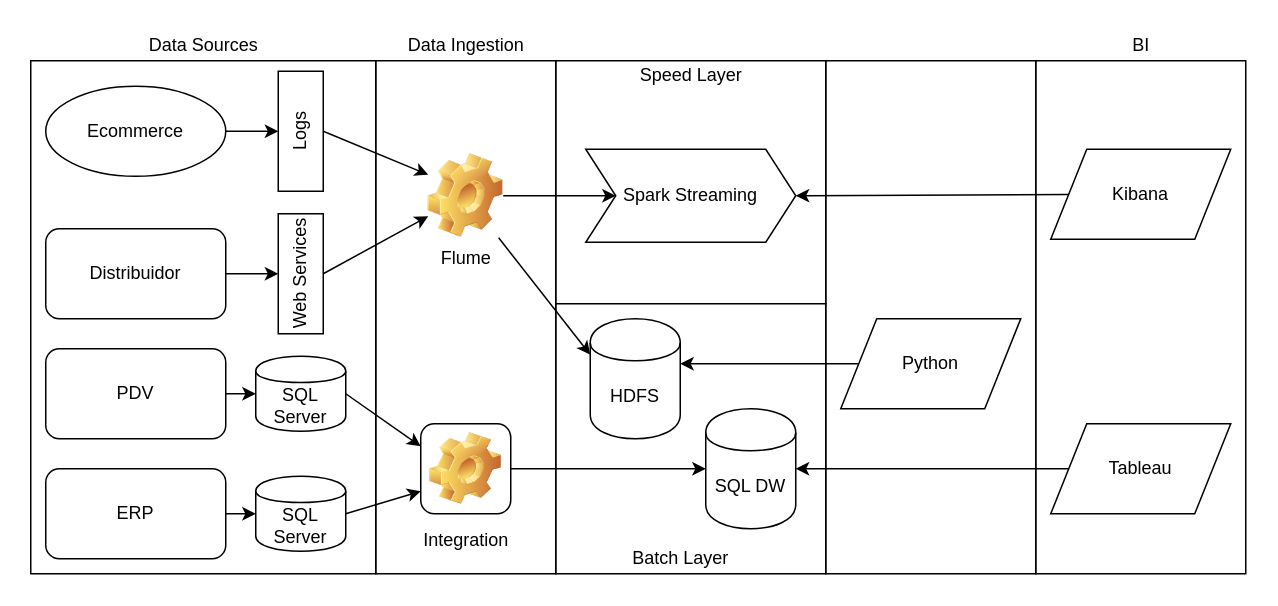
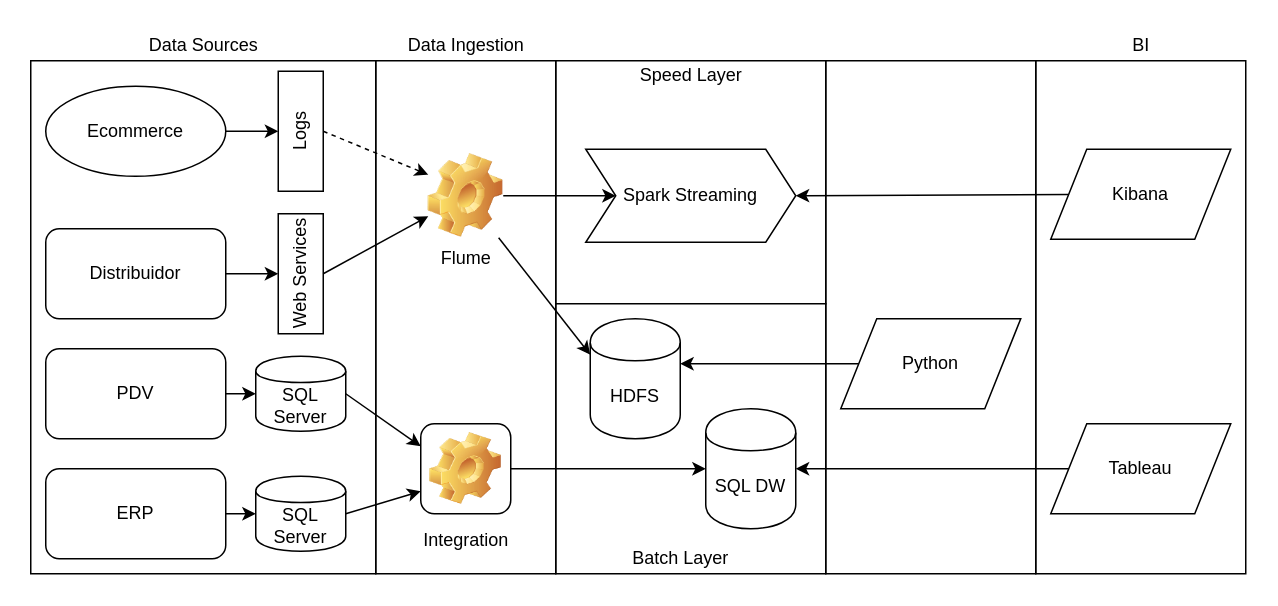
  <mxCell id="0" />
  <mxCell id="1" parent="0" />
  <mxCell id="2" value="" style="rounded=0;whiteSpace=wrap;html=1;" vertex="1" parent="1"><mxGeometry x="690" y="40" width="140" height="342" as="geometry" /></mxCell>
  <mxCell id="3" value="" style="rounded=0;whiteSpace=wrap;html=1;" vertex="1" parent="1"><mxGeometry x="550" y="40" width="140" height="342" as="geometry" /></mxCell>
  <mxCell id="4" value="" style="rounded=0;whiteSpace=wrap;html=1;" vertex="1" parent="1"><mxGeometry x="370" y="40" width="180" height="162" as="geometry" /></mxCell>
  <mxCell id="5" value="" style="rounded=0;whiteSpace=wrap;html=1;" vertex="1" parent="1"><mxGeometry x="370" y="202" width="180" height="180" as="geometry" /></mxCell>
  <mxCell id="6" value="" style="rounded=0;whiteSpace=wrap;html=1;" vertex="1" parent="1"><mxGeometry x="250" y="40" width="120" height="342" as="geometry" /></mxCell>
  <mxCell id="7" value="" style="rounded=0;whiteSpace=wrap;html=1;" vertex="1" parent="1"><mxGeometry x="20" y="40" width="230" height="342" as="geometry" /></mxCell>
  <mxCell id="8" value="Integration" style="icon;html=1;image=img/clipart/Gear_128x128.png" vertex="1" parent="1"><mxGeometry x="280" y="282" width="60" height="60" as="geometry" /></mxCell>
  <mxCell id="9" value="Ecommerce" style="ellipse;whiteSpace=wrap;html=1;" vertex="1" parent="1"><mxGeometry x="30" y="57" width="120" height="60" as="geometry" /></mxCell>
  <mxCell id="10" value="Distribuidor" style="rounded=1;whiteSpace=wrap;html=1;" vertex="1" parent="1"><mxGeometry x="30" y="152" width="120" height="60" as="geometry" /></mxCell>
  <mxCell id="11" value="PDV" style="rounded=1;whiteSpace=wrap;html=1;" vertex="1" parent="1"><mxGeometry x="30" y="232" width="120" height="60" as="geometry" /></mxCell>
  <mxCell id="12" value="ERP" style="rounded=1;whiteSpace=wrap;html=1;" vertex="1" parent="1"><mxGeometry x="30" y="312" width="120" height="60" as="geometry" /></mxCell>
  <mxCell id="13" value="SQL Server" style="shape=cylinder;whiteSpace=wrap;html=1;boundedLbl=1;backgroundOutline=1;" vertex="1" parent="1"><mxGeometry x="170" y="317" width="60" height="50" as="geometry" /></mxCell>
  <mxCell id="14" value="SQL Server" style="shape=cylinder;whiteSpace=wrap;html=1;boundedLbl=1;backgroundOutline=1;" vertex="1" parent="1"><mxGeometry x="170" y="237" width="60" height="50" as="geometry" /></mxCell>
  <mxCell id="15" value="Web Services" style="rounded=0;whiteSpace=wrap;html=1;rotation=-90;" vertex="1" parent="1"><mxGeometry x="160" y="167" width="80" height="30" as="geometry" /></mxCell>
  <mxCell id="16" value="Logs" style="rounded=0;whiteSpace=wrap;html=1;rotation=-90;" vertex="1" parent="1"><mxGeometry x="160" y="72" width="80" height="30" as="geometry" /></mxCell>
  <mxCell id="17" value="" style="endArrow=classic;html=1;exitX=1;exitY=0.5;exitDx=0;exitDy=0;entryX=0;entryY=0.25;entryDx=0;entryDy=0;" edge="1" parent="1" source="14" target="8"><mxGeometry width="50" height="50" relative="1" as="geometry"><mxPoint x="310" y="412" as="sourcePoint" /><mxPoint x="360" y="362" as="targetPoint" /></mxGeometry></mxCell>
  <mxCell id="18" value="" style="endArrow=classic;html=1;entryX=0;entryY=0.75;entryDx=0;entryDy=0;exitX=1;exitY=0.5;exitDx=0;exitDy=0;" edge="1" parent="1" source="13" target="8"><mxGeometry width="50" height="50" relative="1" as="geometry"><mxPoint x="170" y="472" as="sourcePoint" /><mxPoint x="220" y="422" as="targetPoint" /></mxGeometry></mxCell>
  <mxCell id="19" value="SQL DW" style="shape=cylinder;whiteSpace=wrap;html=1;boundedLbl=1;backgroundOutline=1;" vertex="1" parent="1"><mxGeometry x="470" y="272" width="60" height="80" as="geometry" /></mxCell>
  <mxCell id="20" value="" style="endArrow=classic;html=1;exitX=1;exitY=0.5;exitDx=0;exitDy=0;" edge="1" parent="1" source="8" target="19"><mxGeometry width="50" height="50" relative="1" as="geometry"><mxPoint x="350" y="472" as="sourcePoint" /><mxPoint x="400" y="422" as="targetPoint" /></mxGeometry></mxCell>
  <mxCell id="21" value="" style="endArrow=classic;html=1;exitX=1;exitY=0.5;exitDx=0;exitDy=0;entryX=0.5;entryY=0;entryDx=0;entryDy=0;" edge="1" parent="1" source="9" target="16"><mxGeometry width="50" height="50" relative="1" as="geometry"><mxPoint x="300" y="152" as="sourcePoint" /><mxPoint x="350" y="102" as="targetPoint" /></mxGeometry></mxCell>
  <mxCell id="22" value="" style="endArrow=classic;html=1;exitX=1;exitY=0.5;exitDx=0;exitDy=0;entryX=0.5;entryY=0;entryDx=0;entryDy=0;" edge="1" parent="1" source="10" target="15"><mxGeometry width="50" height="50" relative="1" as="geometry"><mxPoint x="160" y="97" as="sourcePoint" /><mxPoint x="195" y="97" as="targetPoint" /></mxGeometry></mxCell>
  <mxCell id="23" value="" style="endArrow=classic;html=1;exitX=1;exitY=0.5;exitDx=0;exitDy=0;" edge="1" parent="1" source="11" target="14"><mxGeometry width="50" height="50" relative="1" as="geometry"><mxPoint x="160" y="192" as="sourcePoint" /><mxPoint x="195" y="192" as="targetPoint" /></mxGeometry></mxCell>
  <mxCell id="24" value="" style="endArrow=classic;html=1;exitX=1;exitY=0.5;exitDx=0;exitDy=0;entryX=0;entryY=0.5;entryDx=0;entryDy=0;" edge="1" parent="1" source="12" target="13"><mxGeometry width="50" height="50" relative="1" as="geometry"><mxPoint x="160" y="272" as="sourcePoint" /><mxPoint x="180" y="272" as="targetPoint" /></mxGeometry></mxCell>
  <mxCell id="25" value="Flume" style="shape=image;html=1;verticalLabelPosition=bottom;labelBackgroundColor=#ffffff;verticalAlign=top;imageAspect=0;image=img/clipart/Gear_128x128.png" vertex="1" parent="1"><mxGeometry x="285" y="102" width="50" height="56" as="geometry" /></mxCell>
- <mxCell id="26" value="" style="endArrow=classic;html=1;exitX=0.5;exitY=1;exitDx=0;exitDy=0;entryX=0;entryY=0.25;entryDx=0;entryDy=0;" edge="1" parent="1" source="16" target="25"><mxGeometry width="50" height="50" relative="1" as="geometry"><mxPoint x="210" y="462" as="sourcePoint" /><mxPoint x="260" y="412" as="targetPoint" /></mxGeometry></mxCell>
+ <mxCell id="26" value="" style="endArrow=classic;html=1;exitX=0.5;exitY=1;exitDx=0;exitDy=0;entryX=0;entryY=0.25;entryDx=0;entryDy=0;dashed=1;" edge="1" parent="1" source="16" target="25"><mxGeometry width="50" height="50" relative="1" as="geometry"><mxPoint x="210" y="462" as="sourcePoint" /><mxPoint x="260" y="412" as="targetPoint" /></mxGeometry></mxCell>
  <mxCell id="27" value="" style="endArrow=classic;html=1;exitX=0.5;exitY=1;exitDx=0;exitDy=0;" edge="1" parent="1" source="15" target="25"><mxGeometry width="50" height="50" relative="1" as="geometry"><mxPoint x="470" y="202" as="sourcePoint" /><mxPoint x="520" y="152" as="targetPoint" /></mxGeometry></mxCell>
  <mxCell id="28" value="HDFS" style="shape=cylinder;whiteSpace=wrap;html=1;boundedLbl=1;backgroundOutline=1;" vertex="1" parent="1"><mxGeometry x="393" y="212" width="60" height="80" as="geometry" /></mxCell>
  <mxCell id="29" value="" style="endArrow=classic;html=1;entryX=0;entryY=0.3;entryDx=0;entryDy=0;" edge="1" parent="1" source="25" target="28"><mxGeometry width="50" height="50" relative="1" as="geometry"><mxPoint x="350" y="302" as="sourcePoint" /><mxPoint x="420" y="347.5" as="targetPoint" /></mxGeometry></mxCell>
  <mxCell id="30" value="" style="endArrow=classic;html=1;exitX=1;exitY=0.5;exitDx=0;exitDy=0;entryX=0;entryY=0.5;entryDx=0;entryDy=0;" edge="1" parent="1" source="25" target="38"><mxGeometry width="50" height="50" relative="1" as="geometry"><mxPoint x="350" y="302" as="sourcePoint" /><mxPoint x="419.724" y="130.628" as="targetPoint" /></mxGeometry></mxCell>
  <mxCell id="31" value="Python" style="shape=parallelogram;perimeter=parallelogramPerimeter;whiteSpace=wrap;html=1;" vertex="1" parent="1"><mxGeometry x="560" y="212" width="120" height="60" as="geometry" /></mxCell>
  <mxCell id="32" value="" style="endArrow=classic;html=1;exitX=0;exitY=0.5;exitDx=0;exitDy=0;" edge="1" parent="1" source="31"><mxGeometry width="50" height="50" relative="1" as="geometry"><mxPoint x="345" y="165.885" as="sourcePoint" /><mxPoint x="453" y="242" as="targetPoint" /></mxGeometry></mxCell>
  <mxCell id="33" value="Tableau" style="shape=parallelogram;perimeter=parallelogramPerimeter;whiteSpace=wrap;html=1;" vertex="1" parent="1"><mxGeometry x="700" y="282" width="120" height="60" as="geometry" /></mxCell>
  <mxCell id="34" value="" style="endArrow=classic;html=1;exitX=0;exitY=0.5;exitDx=0;exitDy=0;entryX=1;entryY=0.5;entryDx=0;entryDy=0;" edge="1" parent="1" source="33" target="19"><mxGeometry width="50" height="50" relative="1" as="geometry"><mxPoint x="602" y="242" as="sourcePoint" /><mxPoint x="463" y="241" as="targetPoint" /></mxGeometry></mxCell>
  <mxCell id="35" value="Kibana" style="shape=parallelogram;perimeter=parallelogramPerimeter;whiteSpace=wrap;html=1;" vertex="1" parent="1"><mxGeometry x="700" y="99" width="120" height="60" as="geometry" /></mxCell>
  <mxCell id="36" value="Data Sources" style="text;html=1;strokeColor=none;fillColor=none;align=center;verticalAlign=middle;whiteSpace=wrap;rounded=0;" vertex="1" parent="1"><mxGeometry x="92.5" y="20" width="85" height="20" as="geometry" /></mxCell>
  <mxCell id="37" value="Data Ingestion" style="text;html=1;strokeColor=none;fillColor=none;align=center;verticalAlign=middle;whiteSpace=wrap;rounded=0;" vertex="1" parent="1"><mxGeometry x="267.5" y="20" width="85" height="20" as="geometry" /></mxCell>
  <mxCell id="38" value="Spark Streaming" style="shape=step;perimeter=stepPerimeter;whiteSpace=wrap;html=1;fixedSize=1;" vertex="1" parent="1"><mxGeometry x="390" y="99" width="140" height="62" as="geometry" /></mxCell>
  <mxCell id="39" value="Batch Layer" style="text;html=1;strokeColor=none;fillColor=none;align=center;verticalAlign=middle;whiteSpace=wrap;rounded=0;" vertex="1" parent="1"><mxGeometry x="410.5" y="362" width="85" height="20" as="geometry" /></mxCell>
  <mxCell id="40" value="Speed Layer" style="text;html=1;strokeColor=none;fillColor=none;align=center;verticalAlign=middle;whiteSpace=wrap;rounded=0;" vertex="1" parent="1"><mxGeometry x="417.5" y="40" width="85" height="20" as="geometry" /></mxCell>
  <mxCell id="41" value="BI" style="text;html=1;strokeColor=none;fillColor=none;align=center;verticalAlign=middle;whiteSpace=wrap;rounded=0;" vertex="1" parent="1"><mxGeometry x="717.5" y="20" width="85" height="20" as="geometry" /></mxCell>
  <mxCell id="42" value="" style="endArrow=classic;html=1;entryX=1;entryY=0.5;entryDx=0;entryDy=0;" edge="1" parent="1" source="35" target="38"><mxGeometry width="50" height="50" relative="1" as="geometry"><mxPoint x="722" y="322" as="sourcePoint" /><mxPoint x="540" y="322" as="targetPoint" /></mxGeometry></mxCell>
